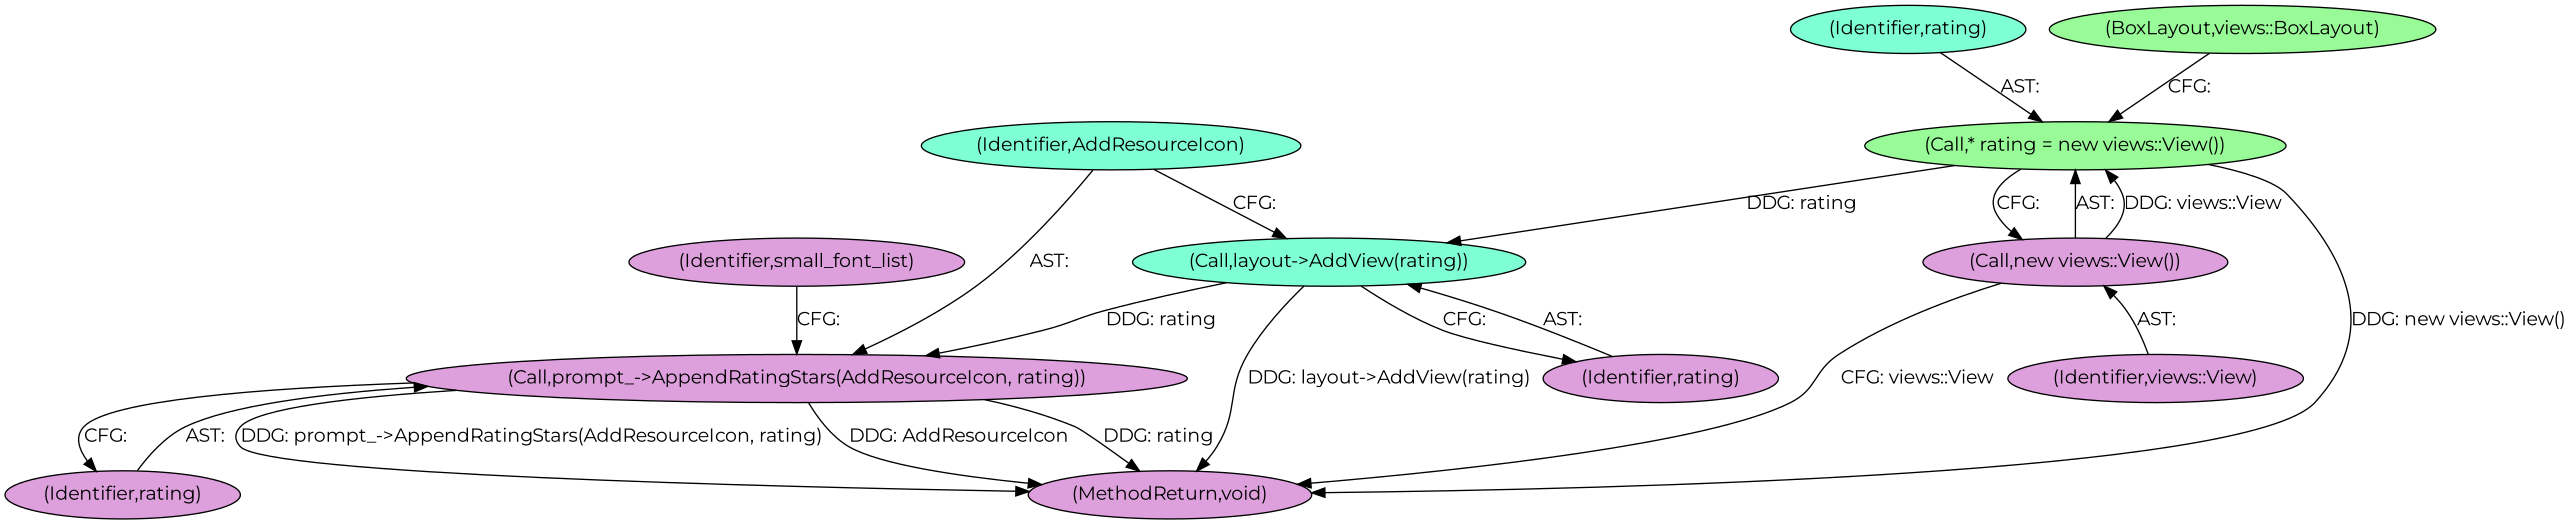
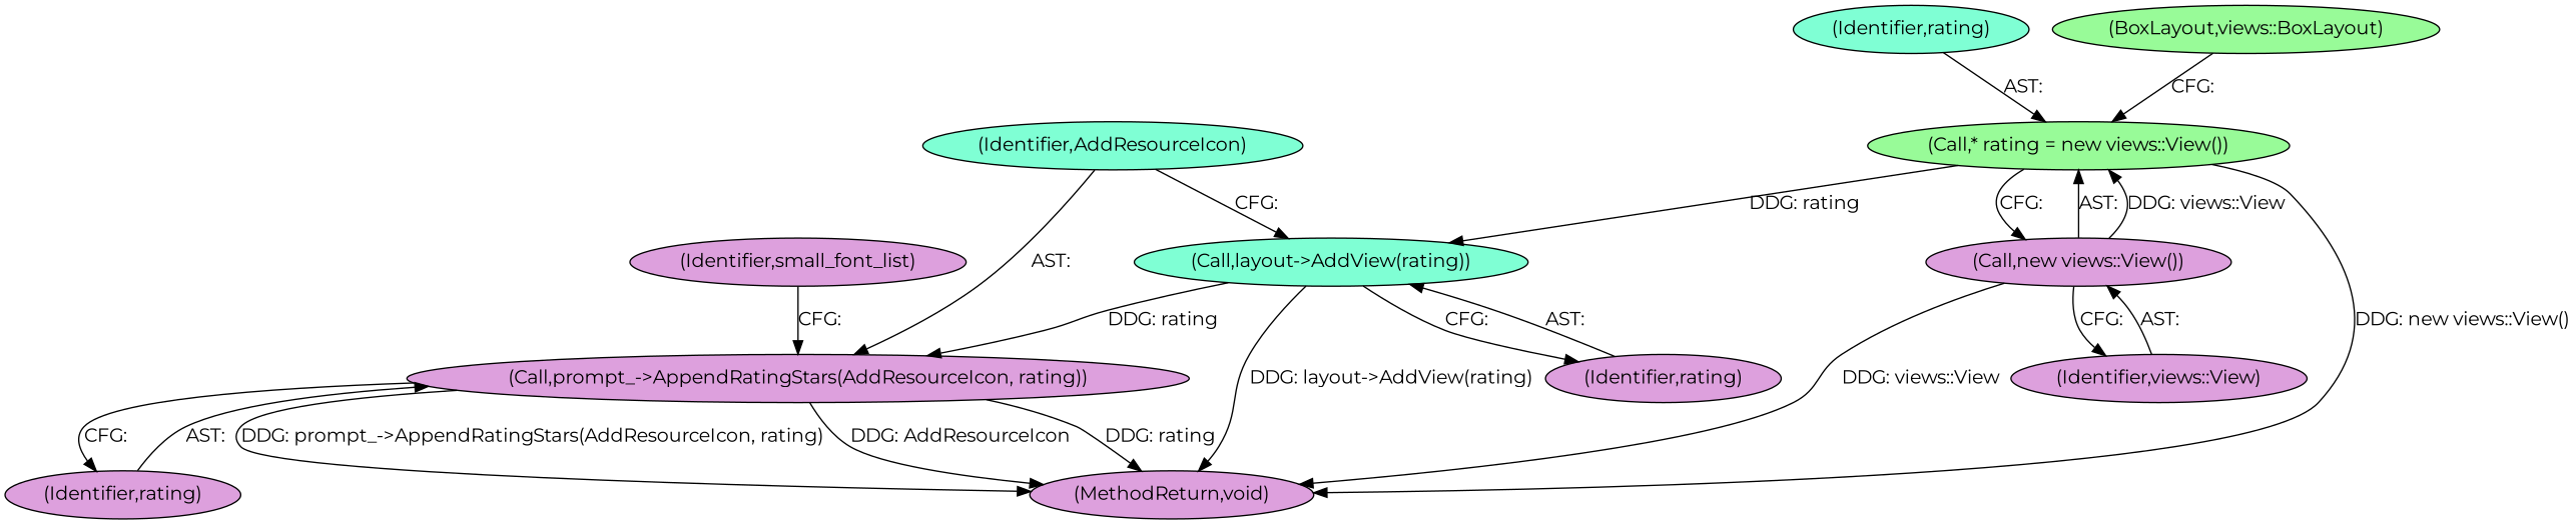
  digraph {
    fontname=Montserrat
    node [fillcolor=plum fontname=Montserrat style=filled]
    edge [fontname=Montserrat]
    n1 [label="(Call,prompt_->AppendRatingStars(AddResourceIcon, rating))"]
    n2 [label="(Identifier,rating)"]
    n3 [label="(MethodReturn,void)"]
    n4 [fillcolor=aquamarine label="(Call,layout->AddView(rating))"]
    n5 [label="(Identifier,rating)"]
    n6 [fillcolor=palegreen label="(Call,* rating = new views::View())"]
    n7 [label="(Call,new views::View())"]
    n8 [label="(Identifier,views::View)"]
    n9 [label="(Identifier,small_font_list)"]
    n10 [fillcolor=aquamarine label="(Identifier,AddResourceIcon)"]
    n11 [fillcolor=aquamarine label="(Identifier,rating)"]
    n12 [fillcolor=palegreen label="(BoxLayout,views::BoxLayout)"]
    n1 -> n2 [label="CFG: "]
    n1 -> n3 [label="DDG: rating"]
    n1 -> n3 [label="DDG: prompt_->AppendRatingStars(AddResourceIcon, rating)"]
    n1 -> n3 [label="DDG: AddResourceIcon"]
    n2 -> n1 [label="AST: "]
    n4 -> n1 [label="DDG: rating"]
    n4 -> n3 [label="DDG: layout->AddView(rating)"]
    n4 -> n5 [label="CFG: "]
    n5 -> n4 [label="AST: "]
    n6 -> n3 [label="DDG: new views::View()"]
    n6 -> n4 [label="DDG: rating"]
    n6 -> n7 [label="CFG: "]
-   n7 -> n3 [label="CFG: views::View"]
+   n7 -> n3 [label="DDG: views::View"]
    n7 -> n6 [label="AST: "]
    n7 -> n6 [label="DDG: views::View"]
+   n7 -> n8 [label="CFG: "]
    n8 -> n7 [label="AST: "]
    n9 -> n1 [label="CFG: "]
    n10 -> n1 [label="AST: "]
    n10 -> n4 [label="CFG: "]
    n11 -> n6 [label="AST: "]
    n12 -> n6 [label="CFG: "]
  }
